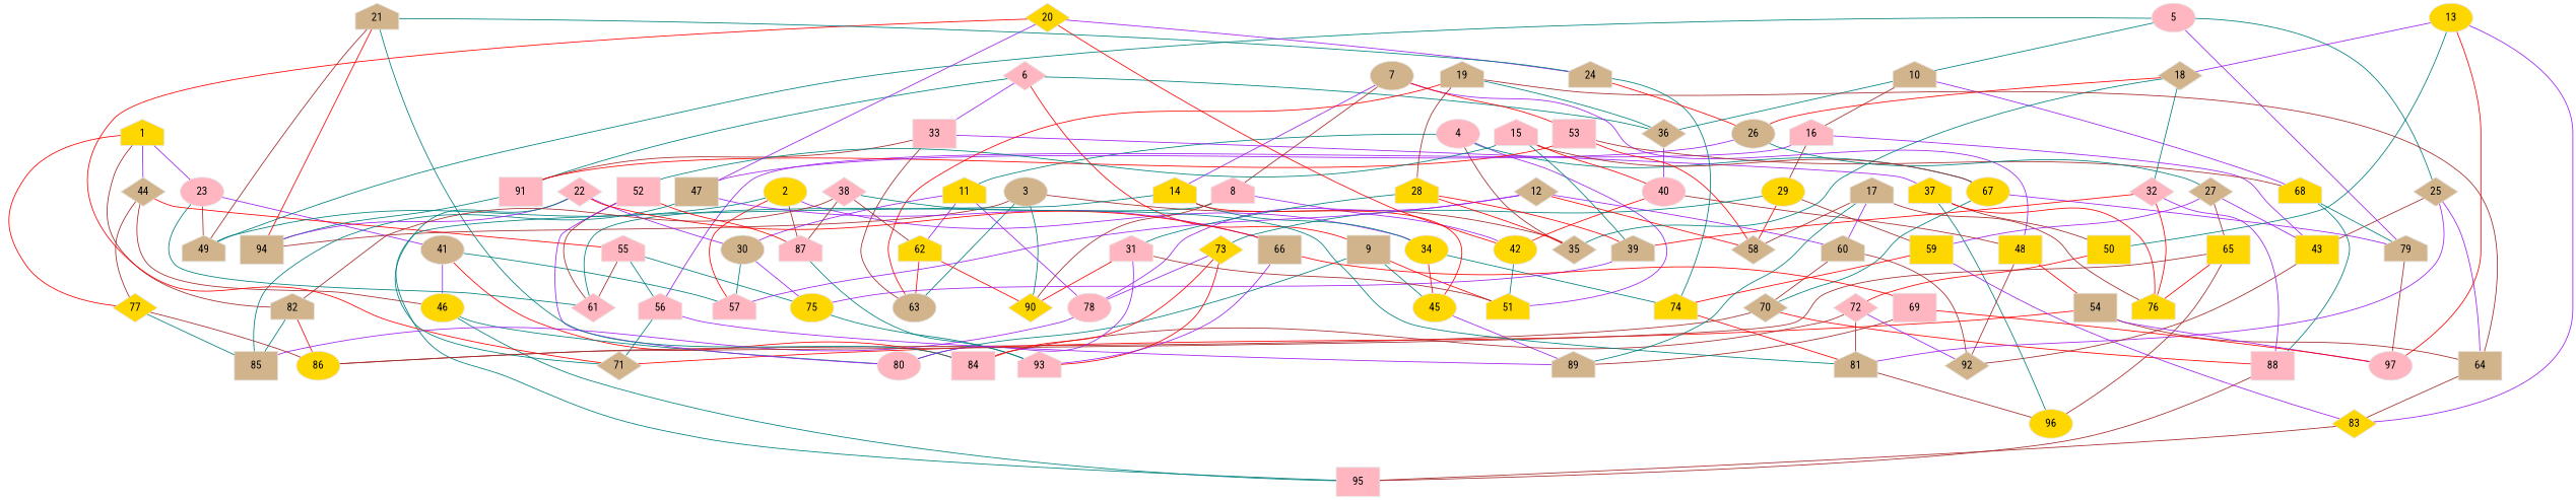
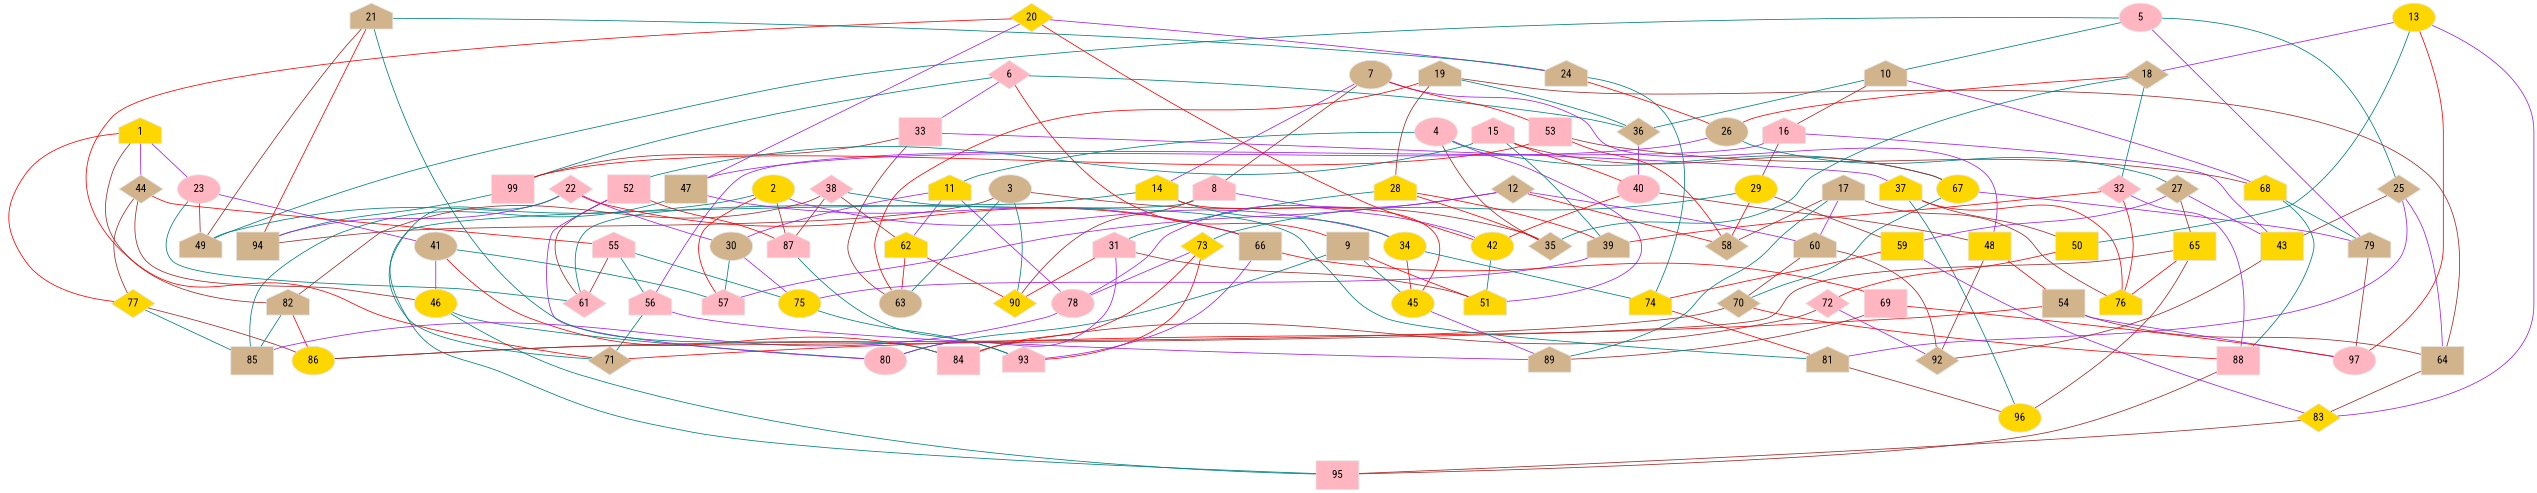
  graph {
    fontname="Roboto Condensed"
    node [color=gray90 fillcolor=tan fontname="Roboto Condensed" shape=house style=filled]
    edge [color=teal fontname="Roboto Condensed"]
    1 [fillcolor=gold]
    23 [fillcolor=lightpink shape=ellipse]
    44 [shape=diamond]
    77 [fillcolor=gold shape=diamond]
    82
    49
    61 [fillcolor=lightpink shape=diamond]
    41 [shape=ellipse]
    46 [fillcolor=gold shape=ellipse]
    55 [fillcolor=lightpink]
    85 [shape=box]
    86 [fillcolor=gold shape=ellipse]
    2 [fillcolor=gold shape=ellipse]
    34 [fillcolor=gold shape=ellipse]
    57 [fillcolor=lightpink]
    87 [fillcolor=lightpink]
    45 [fillcolor=gold shape=ellipse]
    74 [fillcolor=gold]
    93 [fillcolor=lightpink]
    3 [shape=ellipse]
    35 [shape=diamond]
    63 [shape=ellipse]
    90 [fillcolor=gold shape=diamond]
    94 [shape=box]
    4 [fillcolor=lightpink shape=ellipse]
    11 [fillcolor=gold]
    51 [fillcolor=gold]
    67 [fillcolor=gold shape=ellipse]
    30 [shape=ellipse]
    62 [fillcolor=gold]
    78 [fillcolor=lightpink shape=ellipse]
    79
    70 [shape=diamond]
    5 [fillcolor=lightpink shape=ellipse]
    10
    25 [shape=diamond]
    36 [shape=diamond]
    16 [fillcolor=lightpink]
    68 [fillcolor=gold]
    43 [fillcolor=gold shape=box]
    64 [shape=box]
    81
    97 [fillcolor=lightpink shape=ellipse]
    6 [fillcolor=lightpink shape=diamond]
    9 [shape=box]
    33 [fillcolor=lightpink shape=box]
-   91 [fillcolor=lightpink shape=box]
+   91 [fillcolor=lightpink shape=box label=99]
    80 [fillcolor=lightpink shape=ellipse]
    37 [fillcolor=gold]
    40 [fillcolor=lightpink shape=ellipse]
    7 [shape=ellipse]
    8 [fillcolor=lightpink]
    14 [fillcolor=gold]
    48 [fillcolor=gold shape=box]
    53 [fillcolor=lightpink shape=box]
    42 [fillcolor=gold shape=ellipse]
    95 [fillcolor=lightpink shape=box]
    92 [shape=diamond]
    54 [shape=box]
    58 [shape=diamond]
    89
    29 [fillcolor=gold shape=ellipse]
    56 [fillcolor=lightpink]
    88 [fillcolor=lightpink shape=box]
    75 [fillcolor=gold shape=ellipse]
    12 [shape=diamond]
    60
    13 [fillcolor=gold shape=ellipse]
    18 [shape=diamond]
    50 [fillcolor=gold shape=box]
    83 [fillcolor=gold shape=diamond]
    26 [shape=ellipse]
    32 [fillcolor=lightpink shape=diamond]
    72 [fillcolor=lightpink shape=diamond]
    15 [fillcolor=lightpink]
    39
    52 [fillcolor=lightpink shape=box]
    59 [fillcolor=gold shape=box]
    73 [fillcolor=gold shape=diamond]
    71 [shape=diamond]
    17
    76 [fillcolor=gold]
    47 [shape=box]
    27 [shape=diamond]
    19
    28 [fillcolor=gold]
    31 [fillcolor=lightpink]
    20 [fillcolor=gold shape=diamond]
    24
    66 [shape=box]
    21
    84 [fillcolor=lightpink shape=box]
    22 [fillcolor=lightpink shape=diamond]
    69 [fillcolor=lightpink shape=box]
    96 [fillcolor=gold shape=ellipse]
    65 [fillcolor=gold shape=box]
    38 [fillcolor=lightpink shape=diamond]
    1 -- 23 [color=purple]
    1 -- 44 [color=purple]
    1 -- 77 [color=red]
    1 -- 82 [color=brown]
    23 -- 49 [color=brown]
    23 -- 61
    23 -- 41 [color=purple]
    44 -- 77 [color=brown]
    44 -- 46 [color=brown]
    44 -- 55 [color=red]
    77 -- 85
    77 -- 86 [color=brown]
    82 -- 85
    82 -- 86 [color=red]
    41 -- 46 [color=purple]
    41 -- 57
    41 -- 84 [color=red]
    46 -- 80
    46 -- 95
    55 -- 61 [color=brown]
    55 -- 56
    55 -- 75
    2 -- 49
    2 -- 34 [color=purple]
    2 -- 57 [color=red]
    2 -- 87 [color=brown]
    34 -- 45 [color=red]
    34 -- 74
    87 -- 93
    45 -- 89 [color=purple]
    74 -- 81 [color=red]
    3 -- 35 [color=brown]
    3 -- 63
    3 -- 90
    3 -- 94 [color=brown]
    4 -- 35 [color=brown]
    4 -- 11
    4 -- 51 [color=purple]
    4 -- 67
    11 -- 30 [color=purple]
    11 -- 62 [color=purple]
    11 -- 78 [color=purple]
    67 -- 79 [color=purple]
    67 -- 70
    30 -- 57
    30 -- 75 [color=purple]
    62 -- 63 [color=red]
    62 -- 90 [color=red]
    78 -- 85 [color=purple]
    79 -- 97 [color=brown]
    70 -- 86 [color=brown]
    70 -- 88 [color=red]
    5 -- 49
    5 -- 79 [color=purple]
    5 -- 10
    5 -- 25
    10 -- 36
    10 -- 16 [color=brown]
    10 -- 68 [color=purple]
    25 -- 43 [color=brown]
    25 -- 64 [color=purple]
    25 -- 81 [color=purple]
    36 -- 40 [color=purple]
    16 -- 43 [color=purple]
    16 -- 29 [color=brown]
    16 -- 56 [color=purple]
    68 -- 79
    68 -- 88
    43 -- 92 [color=brown]
    64 -- 83 [color=brown]
    81 -- 96 [color=brown]
    6 -- 36
    6 -- 9 [color=red]
    6 -- 33 [color=purple]
    6 -- 91
    9 -- 45
    9 -- 51 [color=red]
    9 -- 80
    33 -- 63 [color=brown]
    33 -- 91 [color=brown]
    33 -- 37 [color=purple]
    91 -- 94
    37 -- 50 [color=brown]
    37 -- 76 [color=red]
    37 -- 96
    40 -- 48 [color=brown]
    40 -- 42 [color=red]
    7 -- 8 [color=brown]
    7 -- 14 [color=purple]
    7 -- 48 [color=purple]
    7 -- 53 [color=red]
    8 -- 61
    8 -- 90 [color=brown]
    8 -- 42 [color=purple]
    14 -- 34
    14 -- 45 [color=red]
    14 -- 95
    48 -- 92 [color=brown]
    48 -- 54 [color=red]
    53 -- 68 [color=brown]
    53 -- 91 [color=red]
    53 -- 58 [color=red]
    42 -- 51
    54 -- 64 [color=brown]
    54 -- 97 [color=purple]
    54 -- 71 [color=red]
    29 -- 58 [color=red]
    29 -- 59 [color=brown]
    29 -- 73
    56 -- 89 [color=purple]
    56 -- 71
    88 -- 95 [color=brown]
    75 -- 93
    12 -- 57 [color=purple]
    12 -- 78 [color=purple]
    12 -- 58 [color=red]
    12 -- 60 [color=purple]
    60 -- 70 [color=brown]
    60 -- 92 [color=brown]
    13 -- 97 [color=red]
    13 -- 18 [color=purple]
    13 -- 50
    13 -- 83 [color=purple]
    18 -- 35
    18 -- 26 [color=red]
    18 -- 32
    50 -- 72 [color=red]
    83 -- 95 [color=brown]
    26 -- 47 [color=purple]
    26 -- 27
    32 -- 88 [color=purple]
    32 -- 39 [color=red]
    32 -- 76 [color=red]
-   72 -- 81 [color=brown]
    72 -- 92 [color=purple]
    72 -- 84 [color=brown]
    15 -- 67 [color=brown]
    15 -- 40 [color=red]
    15 -- 39
    15 -- 52
    39 -- 75 [color=purple]
    52 -- 61 [color=brown]
    52 -- 87 [color=red]
    52 -- 80 [color=purple]
    59 -- 74 [color=red]
    59 -- 83 [color=purple]
    73 -- 93 [color=red]
    73 -- 78 [color=purple]
    73 -- 84 [color=red]
    17 -- 58 [color=brown]
    17 -- 89
    17 -- 60 [color=purple]
    17 -- 76 [color=brown]
    47 -- 85
    47 -- 66 [color=purple]
    27 -- 43 [color=purple]
    27 -- 59 [color=purple]
    27 -- 65 [color=brown]
    19 -- 63 [color=red]
    19 -- 36
    19 -- 64 [color=brown]
    19 -- 28 [color=brown]
    28 -- 35 [color=red]
    28 -- 39 [color=red]
    28 -- 31
    31 -- 90 [color=red]
    31 -- 51 [color=brown]
    31 -- 80 [color=purple]
    20 -- 42 [color=red]
    20 -- 71 [color=red]
    20 -- 47 [color=purple]
    20 -- 24 [color=purple]
    24 -- 74
    24 -- 26 [color=red]
    66 -- 93 [color=purple]
    66 -- 69 [color=red]
    21 -- 49 [color=brown]
    21 -- 94 [color=red]
    21 -- 24
    21 -- 84
    22 -- 94 [color=purple]
    22 -- 30 [color=purple]
    22 -- 71
    22 -- 66 [color=red]
    69 -- 97 [color=red]
    69 -- 89 [color=brown]
    65 -- 86 [color=brown]
    65 -- 76 [color=red]
    65 -- 96 [color=brown]
    38 -- 82 [color=brown]
    38 -- 87 [color=brown]
    38 -- 62 [color=brown]
    38 -- 81
  }
